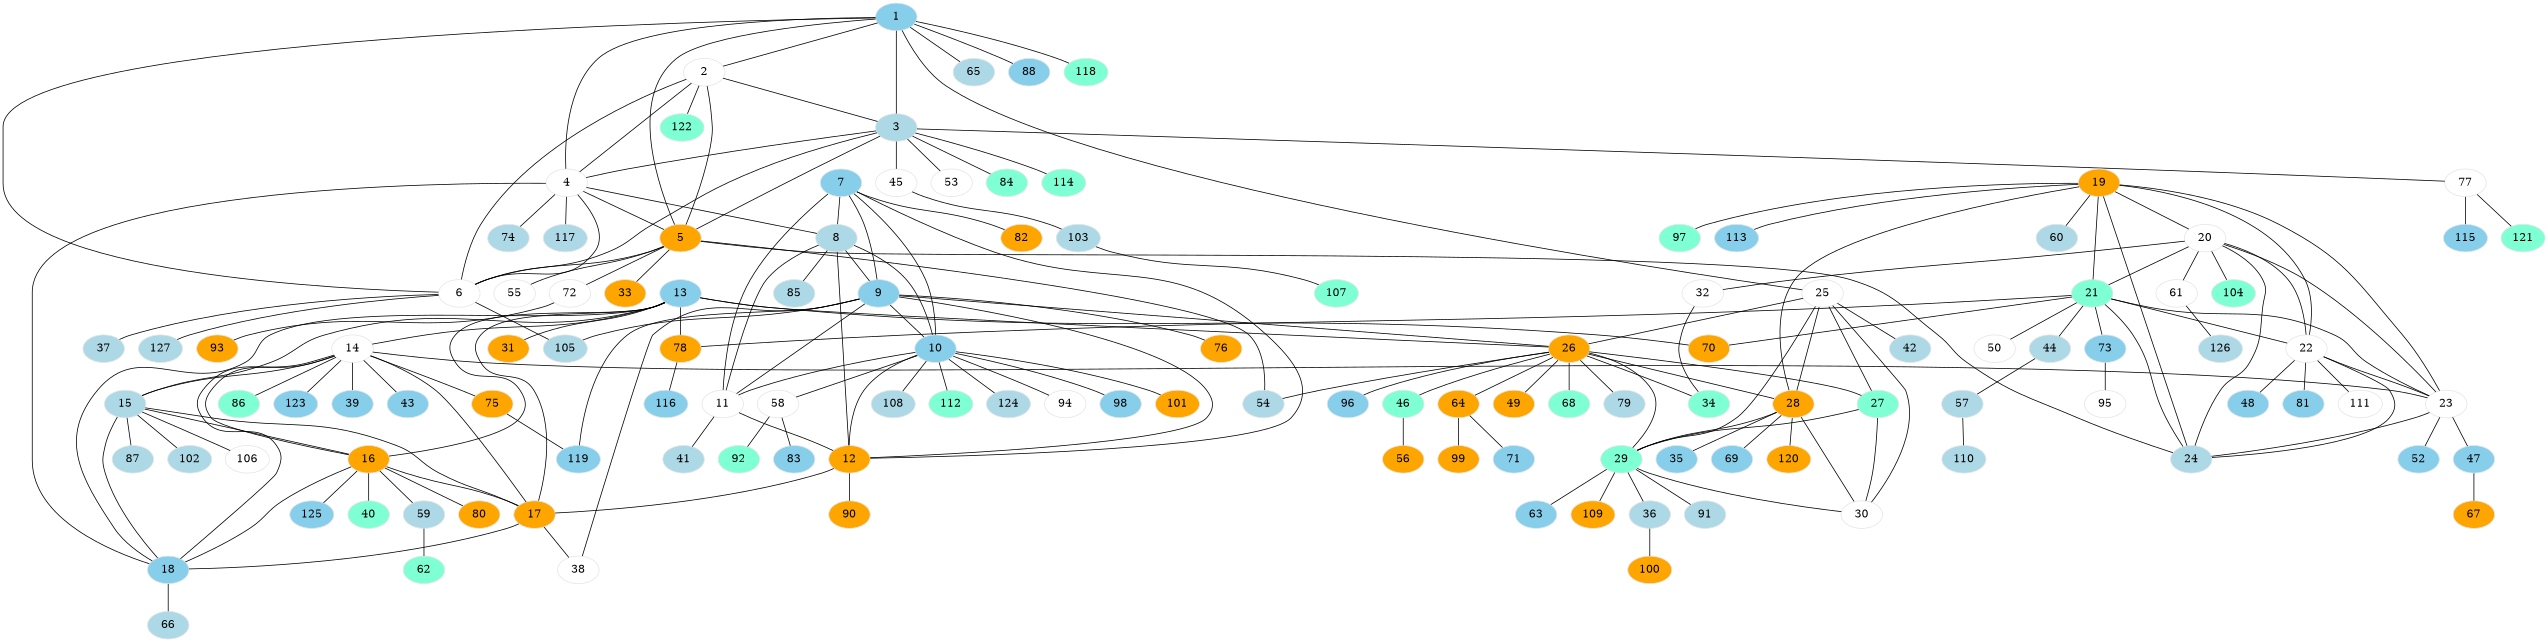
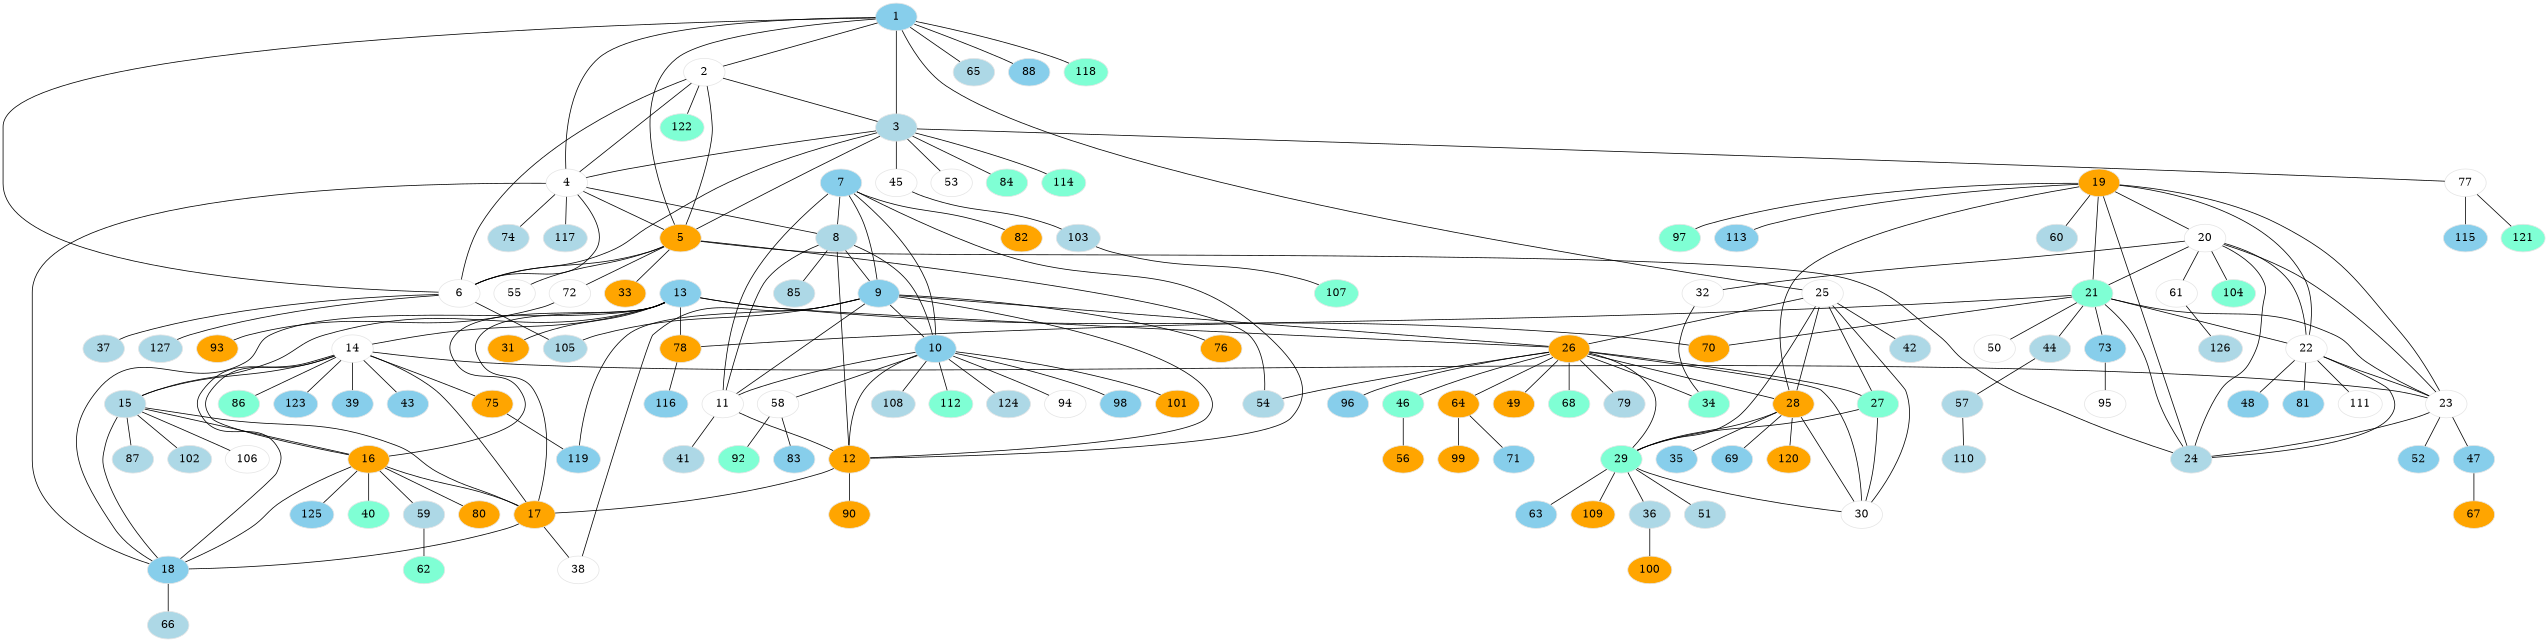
  graph {
    node [color=gray90 fillcolor=lightblue style=filled]
    1 [fillcolor=skyblue]
    2 [fillcolor=white]
    3
    4 [fillcolor=white]
    5 [fillcolor=orange]
    6 [fillcolor=white]
    25 [fillcolor=white]
    65
    88 [fillcolor=skyblue]
    118 [fillcolor=aquamarine]
    122 [fillcolor=aquamarine]
    45 [fillcolor=white]
    53 [fillcolor=white]
    77 [fillcolor=white]
    84 [fillcolor=aquamarine]
    114 [fillcolor=aquamarine]
    8
    18 [fillcolor=skyblue]
    74
    117
    24
    33 [fillcolor=orange]
    54
    55 [fillcolor=white]
    72 [fillcolor=white]
    37
    105
    127
    26 [fillcolor=orange]
    28 [fillcolor=orange]
    27 [fillcolor=aquamarine]
    29 [fillcolor=aquamarine]
    30 [fillcolor=white]
    42
    103
    115 [fillcolor=skyblue]
    121 [fillcolor=aquamarine]
    9 [fillcolor=skyblue]
    10 [fillcolor=skyblue]
    11 [fillcolor=white]
    12 [fillcolor=orange]
    85
    66
    93 [fillcolor=orange]
    7 [fillcolor=skyblue]
    82 [fillcolor=orange]
    38 [fillcolor=white]
    76 [fillcolor=orange]
    119 [fillcolor=skyblue]
    58 [fillcolor=white]
    94 [fillcolor=white]
    98 [fillcolor=skyblue]
    101 [fillcolor=orange]
    108
    112 [fillcolor=aquamarine]
    124
    41
    17 [fillcolor=orange]
    90 [fillcolor=orange]
    19 [fillcolor=orange]
    23 [fillcolor=white]
    20 [fillcolor=white]
    21 [fillcolor=aquamarine]
    22 [fillcolor=white]
    60
    97 [fillcolor=aquamarine]
    113 [fillcolor=skyblue]
    34 [fillcolor=aquamarine]
    46 [fillcolor=aquamarine]
    49 [fillcolor=orange]
    64 [fillcolor=orange]
    68 [fillcolor=aquamarine]
    79
    96 [fillcolor=skyblue]
    83 [fillcolor=skyblue]
    92 [fillcolor=aquamarine]
    13 [fillcolor=skyblue]
    14 [fillcolor=white]
    15
    16 [fillcolor=orange]
    31 [fillcolor=orange]
    70 [fillcolor=orange]
    78 [fillcolor=orange]
    39 [fillcolor=skyblue]
    43 [fillcolor=skyblue]
    75 [fillcolor=orange]
    86 [fillcolor=aquamarine]
    123 [fillcolor=skyblue]
    87
    102
    106 [fillcolor=white]
    40 [fillcolor=aquamarine]
    59
    80 [fillcolor=orange]
    125 [fillcolor=skyblue]
    116 [fillcolor=skyblue]
    47 [fillcolor=skyblue]
    52 [fillcolor=skyblue]
    62 [fillcolor=aquamarine]
    32 [fillcolor=white]
    61 [fillcolor=white]
    104 [fillcolor=aquamarine]
    44
    50 [fillcolor=white]
    73 [fillcolor=skyblue]
    48 [fillcolor=skyblue]
    81 [fillcolor=skyblue]
    111 [fillcolor=white]
    35 [fillcolor=skyblue]
    69 [fillcolor=skyblue]
    120 [fillcolor=orange]
    126
    57
    95 [fillcolor=white]
    67 [fillcolor=orange]
    36
-   51 [label=91]
+   51
    63 [fillcolor=skyblue]
    109 [fillcolor=orange]
    56 [fillcolor=orange]
    71 [fillcolor=skyblue]
    99 [fillcolor=orange]
    100 [fillcolor=orange]
    110
    107 [fillcolor=aquamarine]
    1 -- 2
    1 -- 3
    1 -- 4
    1 -- 5
    1 -- 6
    1 -- 25
    1 -- 65
    1 -- 88
    1 -- 118
    2 -- 3
    2 -- 4
    2 -- 5
    2 -- 6
    2 -- 122
    3 -- 4
    3 -- 5
    3 -- 6
    3 -- 45
    3 -- 53
    3 -- 77
    3 -- 84
    3 -- 114
    4 -- 5
    4 -- 6
    4 -- 8
    4 -- 18
    4 -- 74
    4 -- 117
    5 -- 6
    5 -- 24
    5 -- 33
    5 -- 54
    5 -- 55
    5 -- 72
    6 -- 37
    6 -- 105
    6 -- 127
    25 -- 26
    25 -- 28
    25 -- 27
    25 -- 29
    25 -- 30
    25 -- 42
    45 -- 103
    77 -- 115
    77 -- 121
    8 -- 9
    8 -- 10
    8 -- 11
    8 -- 12
    8 -- 85
    18 -- 66
    72 -- 93
    26 -- 54
    26 -- 28
    26 -- 27
    26 -- 29
+   26 -- 30
    26 -- 34
    26 -- 46
    26 -- 49
    26 -- 64
    26 -- 68
    26 -- 79
    26 -- 96
    28 -- 29
    28 -- 30
    28 -- 35
    28 -- 69
    28 -- 120
    27 -- 29
    27 -- 30
    29 -- 30
    29 -- 36
    29 -- 51
    29 -- 63
    29 -- 109
    103 -- 107
    9 -- 105
    9 -- 26
    9 -- 10
    9 -- 11
    9 -- 12
    9 -- 38
    9 -- 76
    9 -- 119
    10 -- 11
    10 -- 12
    10 -- 58
    10 -- 94
    10 -- 98
    10 -- 101
    10 -- 108
    10 -- 112
    10 -- 124
    11 -- 12
    11 -- 41
    12 -- 17
    12 -- 90
    7 -- 8
    7 -- 9
    7 -- 10
    7 -- 11
    7 -- 12
    7 -- 82
    58 -- 83
    58 -- 92
    17 -- 18
    17 -- 38
    19 -- 24
    19 -- 28
    19 -- 23
    19 -- 20
    19 -- 21
    19 -- 22
    19 -- 60
    19 -- 97
    19 -- 113
    23 -- 24
    23 -- 47
    23 -- 52
    20 -- 24
    20 -- 23
    20 -- 21
    20 -- 22
    20 -- 32
    20 -- 61
    20 -- 104
    21 -- 24
    21 -- 23
    21 -- 22
    21 -- 70
    21 -- 78
    21 -- 44
    21 -- 50
    21 -- 73
    22 -- 24
    22 -- 23
    22 -- 48
    22 -- 81
    22 -- 111
    46 -- 56
    64 -- 71
    64 -- 99
    13 -- 18
    13 -- 26
    13 -- 17
    13 -- 14
    13 -- 15
    13 -- 16
    13 -- 31
    13 -- 70
    13 -- 78
    14 -- 18
    14 -- 17
    14 -- 23
    14 -- 15
    14 -- 16
    14 -- 39
    14 -- 43
    14 -- 75
    14 -- 86
    14 -- 123
    15 -- 18
    15 -- 17
    15 -- 16
    15 -- 87
    15 -- 102
    15 -- 106
    16 -- 18
    16 -- 17
    16 -- 40
    16 -- 59
    16 -- 80
    16 -- 125
    78 -- 116
    75 -- 119
    59 -- 62
    47 -- 67
    32 -- 34
    61 -- 126
    44 -- 57
    73 -- 95
    57 -- 110
    36 -- 100
  }
